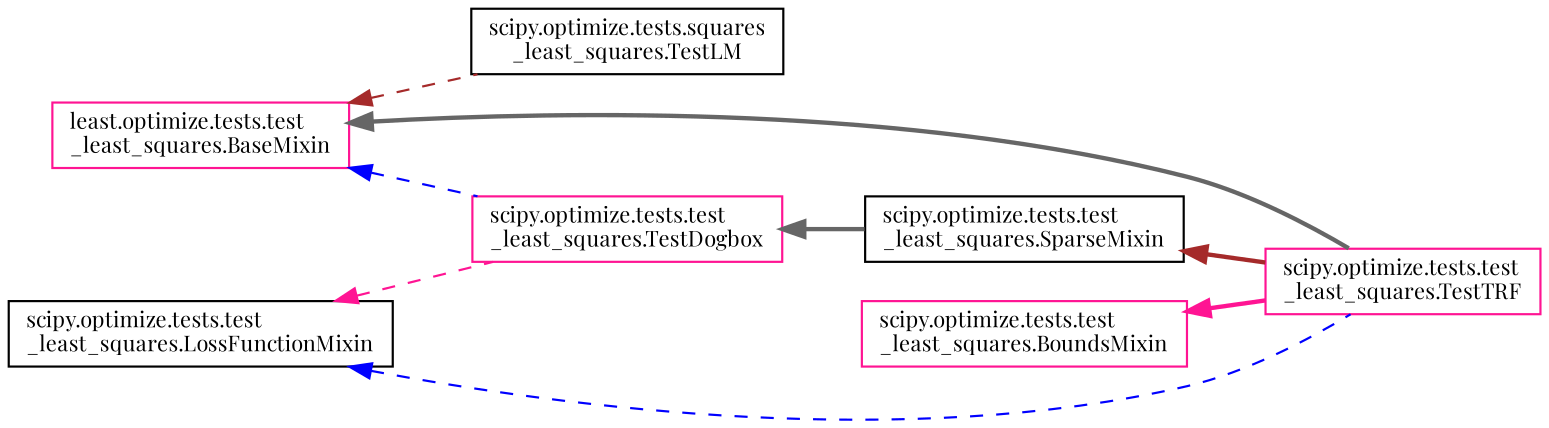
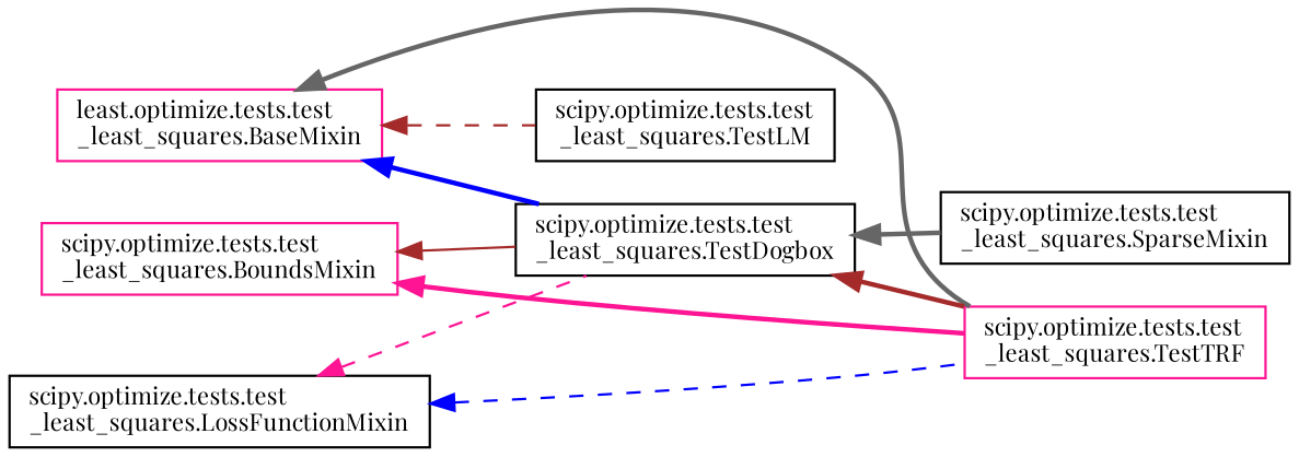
  digraph {
    fontname="Playfair Display"
    rankdir=LR
    node [color=black fillcolor=white fontname="Playfair Display" fontsize=10 shape=box style=filled]
    edge [color=brown dir=back fontname="Playfair Display" fontsize=10 labelfontname=Helvetica labelfontsize=10 style=dashed]
    n1 [color=deeppink height=0.2 label="least.optimize.tests.test\l_least_squares.BaseMixin" width=0.4]
-   n2 [color=deeppink height=0.2 label="scipy.optimize.tests.test\l_least_squares.TestDogbox" width=0.4]
-   n3 [height=0.2 label="scipy.optimize.tests.squares\l_least_squares.TestLM" width=0.4]
+   n2 [height=0.2 label="scipy.optimize.tests.test\l_least_squares.TestDogbox" width=0.4]
+   n3 [height=0.2 label="scipy.optimize.tests.test\l_least_squares.TestLM" width=0.4]
    n4 [color=deeppink height=0.2 label="scipy.optimize.tests.test\l_least_squares.TestTRF" width=0.4]
    n5 [height=0.2 label="scipy.optimize.tests.test\l_least_squares.SparseMixin" width=0.4]
    n6 [color=deeppink height=0.2 label="scipy.optimize.tests.test\l_least_squares.BoundsMixin" width=0.4]
    n7 [height=0.2 label="scipy.optimize.tests.test\l_least_squares.LossFunctionMixin" width=0.4]
-   n1 -> n2 [color=blue]
+   n1 -> n2 [color=blue style=bold]
    n1 -> n3
    n1 -> n4 [color=gray40 style=bold]
    n2 -> n5 [color=gray40 style=bold]
-   n5 -> n4 [style=bold]
+   n2 -> n4 [style=bold]
+   n6 -> n2 [style=solid]
    n6 -> n4 [color=deeppink style=bold]
    n7 -> n2 [color=deeppink]
    n7 -> n4 [color=blue]
  }
